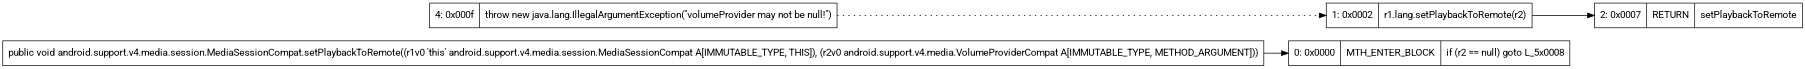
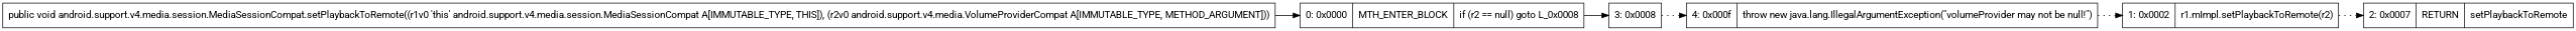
  digraph {
    fontname=Roboto
    rankdir=LR
    node [fontname=Roboto shape=record]
    edge [fontname=Roboto style=solid]
-   n1 [label="{0\:\ 0x0000|MTH_ENTER_BLOCK\l|if (r2 == null) goto L_5x0008\l}"]
-   n3 [label="{1\:\ 0x0002|r1.lang.setPlaybackToRemote(r2)\l}"]
+   n1 [label="{0\:\ 0x0000|MTH_ENTER_BLOCK\l|if (r2 == null) goto L_0x0008\l}"]
+   n2 [label="{3\:\ 0x0008}"]
+   n3 [label="{1\:\ 0x0002|r1.mImpl.setPlaybackToRemote(r2)\l}"]
    n4 [label="{2\:\ 0x0007|RETURN\l|setPlaybackToRemote\l}"]
    n5 [label="{4\:\ 0x000f|throw new java.lang.IllegalArgumentException(\"volumeProvider may not be null!\")\l}"]
    n6 [label="{public void android.support.v4.media.session.MediaSessionCompat.setPlaybackToRemote((r1v0 'this' android.support.v4.media.session.MediaSessionCompat A[IMMUTABLE_TYPE, THIS]), (r2v0 android.support.v4.media.VolumeProviderCompat A[IMMUTABLE_TYPE, METHOD_ARGUMENT])) }"]
-   n3 -> n4
+   n1 -> n2
+   n2 -> n5 [style=dotted]
+   n3 -> n4 [style=dotted]
    n5 -> n3 [style=dotted]
    n6 -> n1
  }
